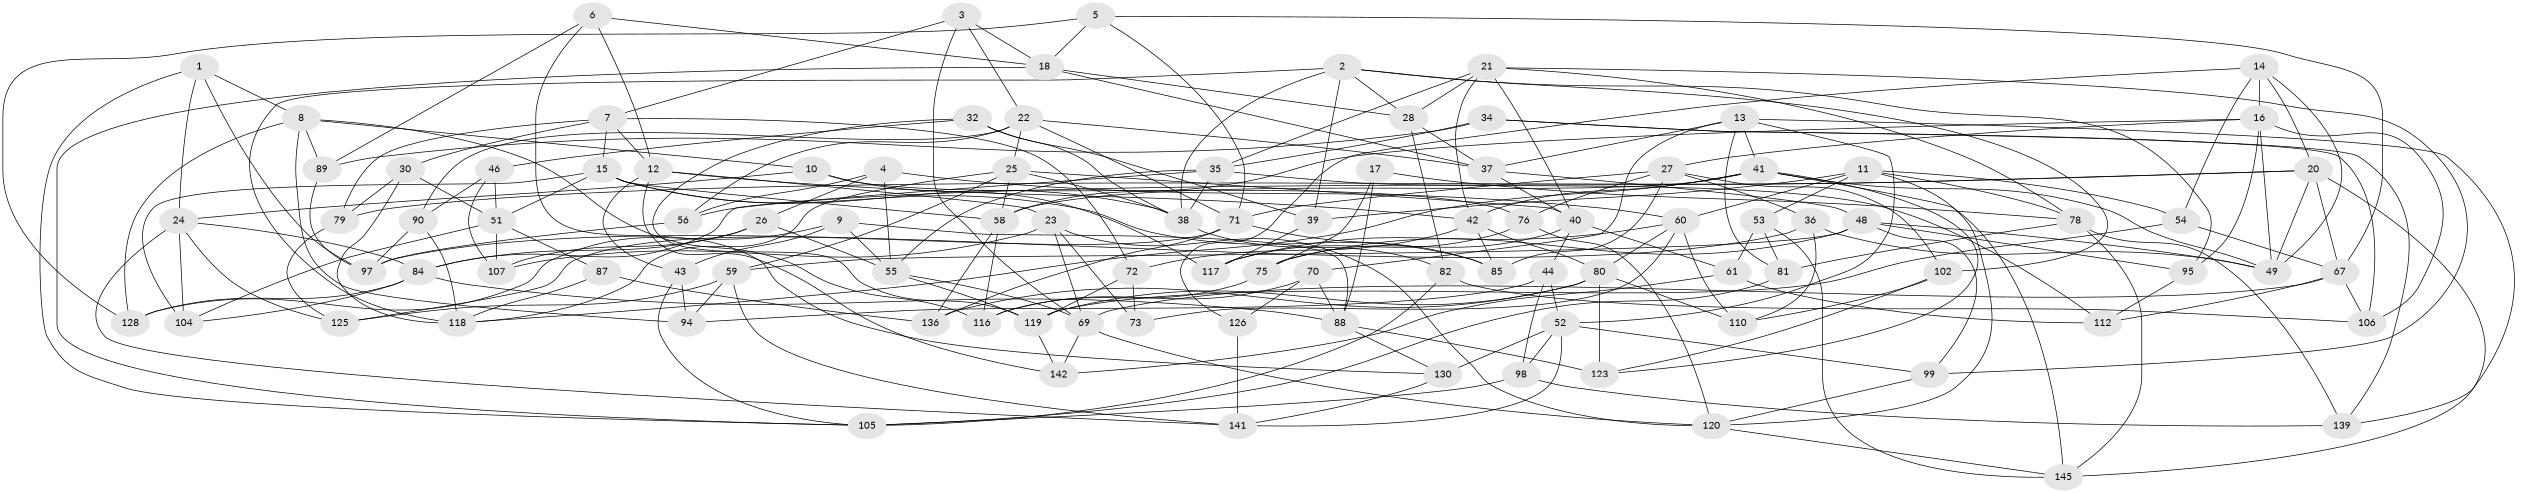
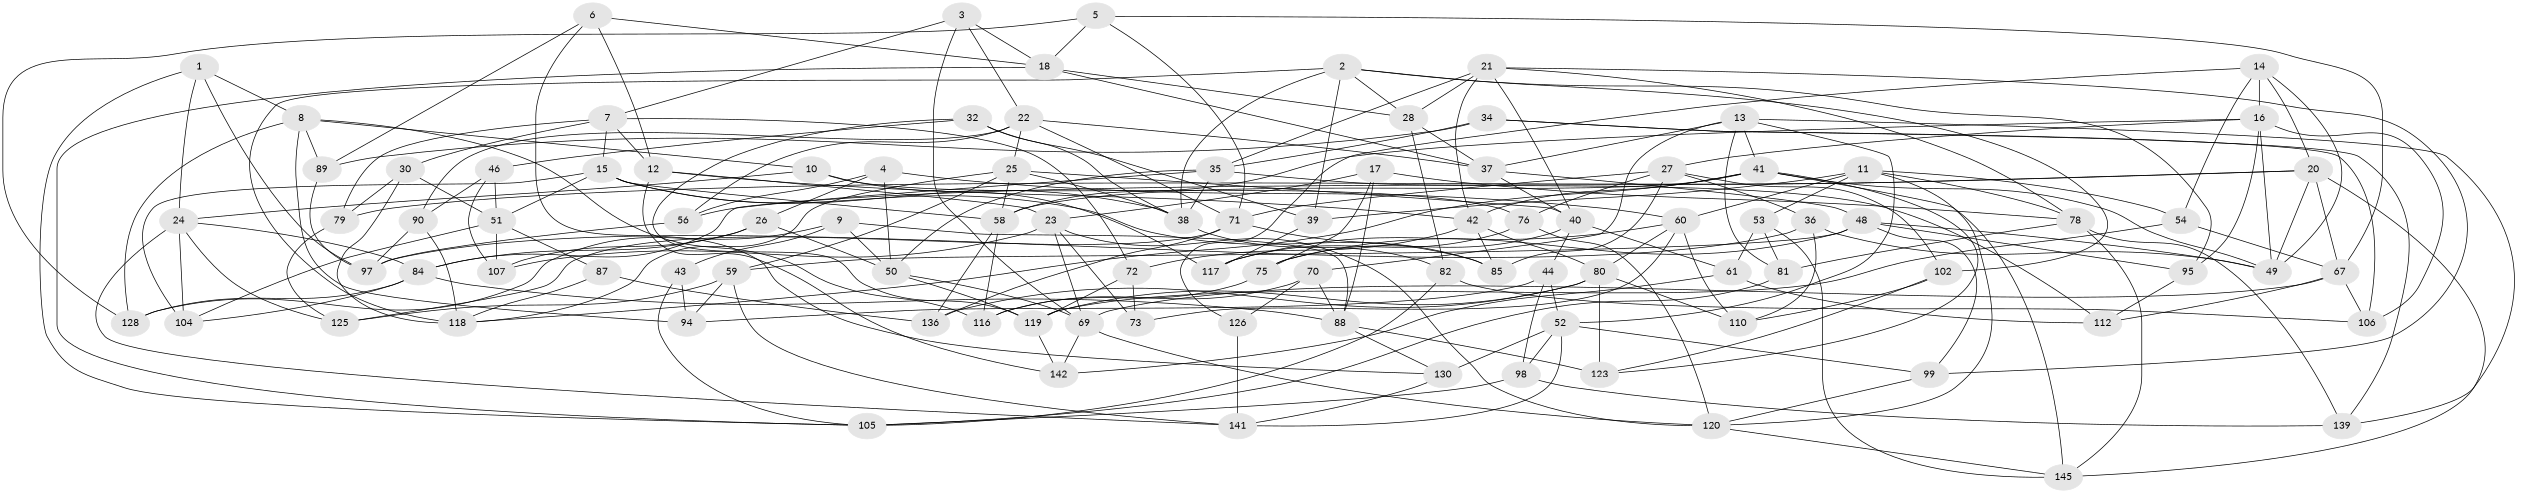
  graph {
    fontname=Lato
    node [color=gray90 fontname=Lato style=filled]
    edge [fontname=Lato]
    1 [super="+47"]
    8 [super="+127"]
    24 [super="+94"]
    97 [super="+103"]
    105 [super="+133"]
    128
    89
    10
    n9 [label=94]
    116
    104
    84 [super="+93"]
    125
    141 [super="+144"]
    2 [super="+143"]
    28 [super="+31"]
    38 [super="+64"]
    39
    95
    102 [super="+147"]
    118 [super="+121"]
    37 [super="+131"]
    82
    117
    112
    110
    123
    7 [super="+101"]
    12 [super="+29"]
    15 [super="+86"]
    30
    72
    79
    3
    18 [super="+83"]
    22 [super="+92"]
    69 [super="+77"]
    56
    71 [super="+134"]
    25 [super="+132"]
    90
    120 [super="+124"]
    142
    4
    26
-   50 [super="+135" label=55]
+   50 [super="+135"]
    60 [super="+96"]
    107
    119 [super="+129"]
    73
    80 [super="+114"]
    5
    67 [super="+140"]
    106
    85
    136
    43
    23 [super="+146"]
    42 [super="+63"]
    6
    130
    58 [super="+138"]
    51 [super="+66"]
    76
    9
    88 [super="+122"]
    11 [super="+113"]
    53
    54
    78 [super="+115"]
    81
    145
    61
    139
    13 [super="+55"]
    41 [super="+108"]
    52 [super="+57"]
    70
    40 [super="+65"]
    48 [super="+100"]
    49 [super="+68"]
    99
    98
    126
    14 [super="+19"]
    16 [super="+33"]
    20 [super="+111"]
    27 [super="+109"]
    87
    36
    17
    75
    21 [super="+45"]
    35 [super="+137"]
    44
    59 [super="+74"]
    32
    46
    34
    1 -- 8
    1 -- 24
    1 -- 97 [weight=2]
    1 -- 105
    8 -- 128
    8 -- 89
    8 -- 10
    8 -- n9
    8 -- 116
    24 -- 104
    24 -- 84
    24 -- 125
    24 -- 141
    89 -- 97
    10 -- 24
    10 -- 117
    10 -- 76
    84 -- 128
    84 -- 104
    84 -- 88
    2 -- 28
    2 -- 38
    2 -- 39
    2 -- 95
    2 -- 102
    2 -- 118
    28 -- 37
    28 -- 82
    38 -- 82
    39 -- 117
    95 -- 112
    102 -- 110
    102 -- 123
    37 -- 40
    37 -- 48
    82 -- 105
    82 -- 106
    7 -- 12
    7 -- 15
    7 -- 30
    7 -- 72
    7 -- 79
    12 -- 142
-   12 -- 43
    12 -- 23
    12 -- 42
    15 -- 104
    15 -- 38
    15 -- 85
    15 -- 58
    15 -- 51
    30 -- 118
    30 -- 79
    30 -- 51
    72 -- 119
    72 -- 73
    79 -- 125
    3 -- 7
    3 -- 18
    3 -- 22
    3 -- 69
    18 -- 105
    18 -- 28
    18 -- 37
    22 -- 37
    22 -- 56
    22 -- 71
    22 -- 25
    22 -- 90
    69 -- 120
    69 -- 142
    56 -- 97
    71 -- 125
    71 -- 85
    71 -- 136
    25 -- 38
    25 -- 118
    25 -- 58
    25 -- 40
    25 -- 59
    90 -- 97
    90 -- 118
    120 -- 145
    4 -- 56
    4 -- 26
    4 -- 50
    4 -- 60
    26 -- 84
    26 -- 50
    26 -- 107
    50 -- 69
    50 -- 119
    60 -- 117
    60 -- 110
    60 -- 73
    60 -- 80
    119 -- 142
    80 -- 110
    80 -- 123
    80 -- 119
    80 -- 136
    5 -- 128
    5 -- 18
    5 -- 71
    5 -- 67
    67 -- 112
    67 -- 69
    67 -- 106
    43 -- 105
    43 -- n9
    23 -- 69
    23 -- 120
    23 -- 107
    23 -- 73
    42 -- 72
    42 -- 80
    42 -- 85
    6 -- 89
    6 -- 12
    6 -- 18
    6 -- 130
    130 -- 141
    58 -- 116
    58 -- 136
    51 -- 104
    51 -- 107
    51 -- 87
    76 -- 117
    76 -- 120
    9 -- 128
    9 -- 50
    9 -- 43
    9 -- 88
    88 -- 123
    88 -- 130
    11 -- 39
    11 -- 120
    11 -- 60
    11 -- 53
    11 -- 54
    11 -- 78
    53 -- 81
    53 -- 145
    53 -- 61
    54 -- 119
    54 -- 67
    78 -- 81
    78 -- 145
    78 -- 139
    81 -- 105
    61 -- 112
    61 -- 142
    13 -- 37
    13 -- 81
    13 -- 139
    13 -- 41
    13 -- 52
    13 -- 70
    41 -- 118
    41 -- 123
    41 -- 42
    41 -- 58
    41 -- 145
    41 -- 49
    52 -- 141
    52 -- 130
    52 -- 99
    52 -- 98
    70 -- 116
    70 -- 88
    70 -- 126
    40 -- 61
    40 -- 75
    40 -- 44
    48 -- 95
    48 -- 49
    48 -- 99
    48 -- 75
    48 -- 59
    99 -- 120
    98 -- 105
    98 -- 139
    126 -- 141
    14 -- 54
    14 -- 49
    14 -- 126
    14 -- 16
    14 -- 20
    16 -- 95
    16 -- 106
    16 -- 58
    16 -- 49
    16 -- 27
    20 -- 79
    20 -- 56
    20 -- 67
    20 -- 145
    20 -- 49
    27 -- 102
    27 -- 71
    27 -- 85
    27 -- 76
    27 -- 36
    87 -- 118
    87 -- 136
    36 -- 97
    36 -- 110
    36 -- 49
+   17 -- 23
    17 -- 88
    17 -- 78
    17 -- 75
    75 -- 116
    21 -- 28
    21 -- 42
    21 -- 78
    21 -- 40
    21 -- 99
    21 -- 35
    35 -- 84
    35 -- 38
    35 -- 112
    35 -- 50
    44 -- n9
    44 -- 52
    44 -- 98
    59 -- n9
    59 -- 125
    59 -- 141
    32 -- 38
    32 -- 39
    32 -- 119
    32 -- 46
    46 -- 90
    46 -- 107
    46 -- 51
    34 -- 89
    34 -- 106
    34 -- 139
    34 -- 35
  }
